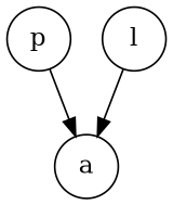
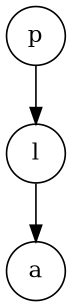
  digraph {
    node [color=black shape=circle]
    p
    l
    a
-   p -> a
+   p -> l
    l -> a
  }
